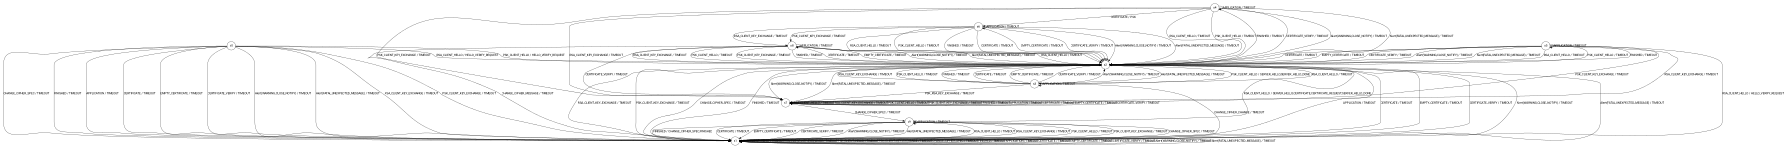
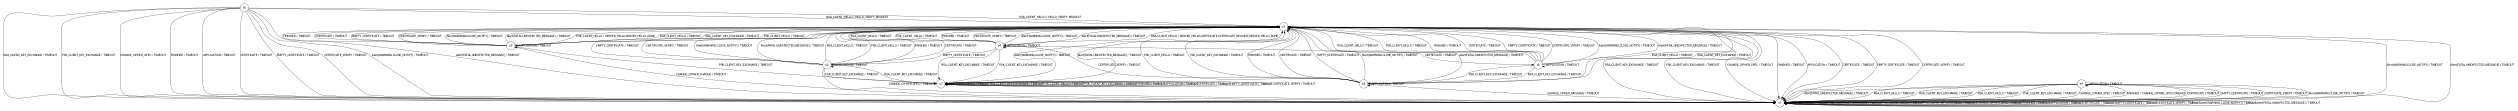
  digraph {
    fontname=Roboto
    node [fontname=Roboto shape=circle]
    edge [fontname=Roboto]
    n1 [label=s0]
    n2 [label=s1]
    n3 [label=s2]
    n4 [label=s3]
    n5 [label=s4]
    n6 [label=s7]
    n7 [label=s5]
    n8 [label=s6]
    n9 [label=s9]
    n10 [label=s8]
    n1 -> n2 [label="RSA_CLIENT_KEY_EXCHANGE / TIMEOUT"]
    n1 -> n2 [label="PSK_CLIENT_KEY_EXCHANGE / TIMEOUT"]
    n1 -> n2 [label="CHANGE_CIPHER_SPEC / TIMEOUT"]
    n1 -> n2 [label="FINISHED / TIMEOUT"]
    n1 -> n2 [label="APPLICATION / TIMEOUT"]
    n1 -> n2 [label="CERTIFICATE / TIMEOUT"]
    n1 -> n2 [label="EMPTY_CERTIFICATE / TIMEOUT"]
    n1 -> n2 [label="CERTIFICATE_VERIFY / TIMEOUT"]
    n1 -> n2 [label="Alert(WARNING,CLOSE_NOTIFY) / TIMEOUT"]
    n1 -> n2 [label="Alert(FATAL,UNEXPECTED_MESSAGE) / TIMEOUT"]
    n1 -> n3 [label="RSA_CLIENT_HELLO / HELLO_VERIFY_REQUEST"]
    n1 -> n3 [label="PSK_CLIENT_HELLO / HELLO_VERIFY_REQUEST"]
    n2 -> n2 [label="RSA_CLIENT_HELLO / TIMEOUT"]
    n2 -> n2 [label="RSA_CLIENT_KEY_EXCHANGE / TIMEOUT"]
    n2 -> n2 [label="PSK_CLIENT_HELLO / TIMEOUT"]
    n2 -> n2 [label="PSK_CLIENT_KEY_EXCHANGE / TIMEOUT"]
    n2 -> n2 [label="CHANGE_CIPHER_SPEC / TIMEOUT"]
    n2 -> n2 [label="FINISHED / TIMEOUT"]
    n2 -> n2 [label="APPLICATION / TIMEOUT"]
    n2 -> n2 [label="CERTIFICATE / TIMEOUT"]
    n2 -> n2 [label="EMPTY_CERTIFICATE / TIMEOUT"]
    n2 -> n2 [label="CERTIFICATE_VERIFY / TIMEOUT"]
    n2 -> n2 [label="Alert(WARNING,CLOSE_NOTIFY) / TIMEOUT"]
    n2 -> n2 [label="Alert(FATAL,UNEXPECTED_MESSAGE) / TIMEOUT"]
    n3 -> n2 [label="RSA_CLIENT_KEY_EXCHANGE / TIMEOUT"]
    n3 -> n2 [label="PSK_CLIENT_KEY_EXCHANGE / TIMEOUT"]
    n3 -> n2 [label="CHANGE_CIPHER_SPEC / TIMEOUT"]
    n3 -> n2 [label="FINISHED / TIMEOUT"]
    n3 -> n2 [label="APPLICATION / TIMEOUT"]
    n3 -> n2 [label="CERTIFICATE / TIMEOUT"]
    n3 -> n2 [label="EMPTY_CERTIFICATE / TIMEOUT"]
    n3 -> n2 [label="CERTIFICATE_VERIFY / TIMEOUT"]
    n3 -> n2 [label="Alert(WARNING,CLOSE_NOTIFY) / TIMEOUT"]
    n3 -> n2 [label="Alert(FATAL,UNEXPECTED_MESSAGE) / TIMEOUT"]
    n3 -> n4 [label="PSK_CLIENT_HELLO / SERVER_HELLO,SERVER_HELLO_DONE"]
-   n3 -> n9 [label="RSA_CLIENT_HELLO / SERVER_HELLO,CERTIFICATE,CERTIFICATE_REQUEST,SERVER_HELLO_DONE"]
+   n3 -> n5 [label="RSA_CLIENT_HELLO / SERVER_HELLO,CERTIFICATE,CERTIFICATE_REQUEST,SERVER_HELLO_DONE"]
    n4 -> n2 [label="CHANGE_CIPHER_CHANGE / TIMEOUT"]
    n4 -> n3 [label="RSA_CLIENT_HELLO / TIMEOUT"]
    n4 -> n3 [label="RSA_CLIENT_KEY_EXCHANGE / TIMEOUT"]
    n4 -> n3 [label="PSK_CLIENT_HELLO / TIMEOUT"]
    n4 -> n3 [label="FINISHED / TIMEOUT"]
    n4 -> n3 [label="CERTIFICATE / TIMEOUT"]
    n4 -> n3 [label="EMPTY_CERTIFICATE / TIMEOUT"]
    n4 -> n3 [label="CERTIFICATE_VERIFY / TIMEOUT"]
    n4 -> n3 [label="Alert(WARNING,CLOSE_NOTIFY) / TIMEOUT"]
    n4 -> n3 [label="Alert(FATAL,UNEXPECTED_MESSAGE) / TIMEOUT"]
    n4 -> n4 [label="APPLICATION / TIMEOUT"]
-   n4 -> n6 [label="PSK_RSA_KEY_EXCHANGE / TIMEOUT"]
+   n4 -> n6 [label="PSK_CLIENT_KEY_EXCHANGE / TIMEOUT"]
    n5 -> n3 [label="RSA_CLIENT_HELLO / TIMEOUT"]
    n5 -> n3 [label="PSK_CLIENT_HELLO / TIMEOUT"]
    n5 -> n3 [label="FINISHED / TIMEOUT"]
    n5 -> n3 [label="CERTIFICATE_VERIFY / TIMEOUT"]
    n5 -> n3 [label="Alert(WARNING,CLOSE_NOTIFY) / TIMEOUT"]
    n5 -> n3 [label="Alert(FATAL,UNEXPECTED_MESSAGE) / TIMEOUT"]
    n5 -> n5 [label="APPLICATION / TIMEOUT"]
    n5 -> n6 [label="RSA_CLIENT_KEY_EXCHANGE / TIMEOUT"]
    n5 -> n6 [label="PSK_CLIENT_KEY_EXCHANGE / TIMEOUT"]
-   n5 -> n8 [label="CERTIFICATE / PSK"]
+   n5 -> n7 [label="EMPTY_CERTIFICATE / TIMEOUT"]
+   n5 -> n8 [label="CERTIFICATE / TIMEOUT"]
    n6 -> n3 [label="Alert(WARNING,CLOSE_NOTIFY) / TIMEOUT"]
    n6 -> n3 [label="Alert(FATAL,UNEXPECTED_MESSAGE) / TIMEOUT"]
    n6 -> n6 [label="RSA_CLIENT_HELLO / TIMEOUT"]
    n6 -> n6 [label="RSA_CLIENT_KEY_EXCHANGE / TIMEOUT"]
    n6 -> n6 [label="PSK_CLIENT_HELLO / TIMEOUT"]
    n6 -> n6 [label="PSK_CLIENT_KEY_EXCHANGE / TIMEOUT"]
    n6 -> n6 [label="FINISHED / TIMEOUT"]
    n6 -> n6 [label="APPLICATION / TIMEOUT"]
    n6 -> n6 [label="CERTIFICATE / TIMEOUT"]
    n6 -> n6 [label="EMPTY_CERTIFICATE / TIMEOUT"]
    n6 -> n6 [label="CERTIFICATE_VERIFY / TIMEOUT"]
-   n6 -> n9 [label="CHANGE_CIPHER_SPEC / TIMEOUT"]
-   n7 -> n2 [label="RSA_CLIENT_HELLO / HELLO_VERIFY_REQUEST"]
+   n7 -> n2 [label="CHANGE_CIPHER_SPEC / TIMEOUT"]
    n7 -> n3 [label="RSA_CLIENT_HELLO / TIMEOUT"]
    n7 -> n3 [label="PSK_CLIENT_HELLO / TIMEOUT"]
    n7 -> n3 [label="FINISHED / TIMEOUT"]
    n7 -> n3 [label="CERTIFICATE / TIMEOUT"]
    n7 -> n3 [label="EMPTY_CERTIFICATE / TIMEOUT"]
    n7 -> n3 [label="CERTIFICATE_VERIFY / TIMEOUT"]
    n7 -> n3 [label="Alert(WARNING,CLOSE_NOTIFY) / TIMEOUT"]
    n7 -> n3 [label="Alert(FATAL,UNEXPECTED_MESSAGE) / TIMEOUT"]
    n7 -> n6 [label="RSA_CLIENT_KEY_EXCHANGE / TIMEOUT"]
    n7 -> n6 [label="PSK_CLIENT_KEY_EXCHANGE / TIMEOUT"]
    n7 -> n7 [label="APPLICATION / TIMEOUT"]
    n8 -> n3 [label="RSA_CLIENT_HELLO / TIMEOUT"]
    n8 -> n3 [label="PSK_CLIENT_HELLO / TIMEOUT"]
    n8 -> n3 [label="FINISHED / TIMEOUT"]
    n8 -> n3 [label="CERTIFICATE / TIMEOUT"]
    n8 -> n3 [label="EMPTY_CERTIFICATE / TIMEOUT"]
    n8 -> n3 [label="CERTIFICATE_VERIFY / TIMEOUT"]
    n8 -> n3 [label="Alert(WARNING,CLOSE_NOTIFY) / TIMEOUT"]
    n8 -> n3 [label="Alert(FATAL,UNEXPECTED_MESSAGE) / TIMEOUT"]
    n8 -> n8 [label="APPLICATION / TIMEOUT"]
    n8 -> n10 [label="RSA_CLIENT_KEY_EXCHANGE / TIMEOUT"]
    n8 -> n10 [label="PSK_CLIENT_KEY_EXCHANGE / TIMEOUT"]
    n9 -> n2 [label="RSA_CLIENT_HELLO / TIMEOUT"]
    n9 -> n2 [label="RSA_CLIENT_KEY_EXCHANGE / TIMEOUT"]
    n9 -> n2 [label="PSK_CLIENT_HELLO / TIMEOUT"]
    n9 -> n2 [label="PSK_CLIENT_KEY_EXCHANGE / TIMEOUT"]
    n9 -> n2 [label="CHANGE_CIPHER_SPEC / TIMEOUT"]
    n9 -> n2 [label="FINISHED / CHANGE_CIPHER_SPEC,FINISHED"]
    n9 -> n2 [label="CERTIFICATE / TIMEOUT"]
    n9 -> n2 [label="EMPTY_CERTIFICATE / TIMEOUT"]
    n9 -> n2 [label="CERTIFICATE_VERIFY / TIMEOUT"]
    n9 -> n2 [label="Alert(WARNING,CLOSE_NOTIFY) / TIMEOUT"]
    n9 -> n2 [label="Alert(FATAL,UNEXPECTED_MESSAGE) / TIMEOUT"]
    n9 -> n9 [label="APPLICATION / TIMEOUT"]
    n10 -> n2 [label="CHANGE_CIPHER_MESSAGE / TIMEOUT"]
    n10 -> n3 [label="RSA_CLIENT_HELLO / TIMEOUT"]
    n10 -> n3 [label="RSA_CLIENT_KEY_EXCHANGE / TIMEOUT"]
    n10 -> n3 [label="PSK_CLIENT_HELLO / TIMEOUT"]
    n10 -> n3 [label="PSK_CLIENT_KEY_EXCHANGE / TIMEOUT"]
    n10 -> n3 [label="FINISHED / TIMEOUT"]
    n10 -> n3 [label="CERTIFICATE / TIMEOUT"]
    n10 -> n3 [label="EMPTY_CERTIFICATE / TIMEOUT"]
    n10 -> n3 [label="Alert(WARNING,CLOSE_NOTIFY) / TIMEOUT"]
    n10 -> n3 [label="Alert(FATAL,UNEXPECTED_MESSAGE) / TIMEOUT"]
-   n10 -> n6 [label="CERTIFICATE_VERIFY / TIMEOUT"]
+   n10 -> n5 [label="CERTIFICATE_VERIFY / TIMEOUT"]
    n10 -> n10 [label="APPLICATION / TIMEOUT"]
  }
